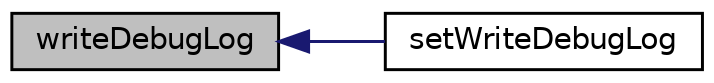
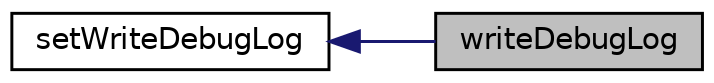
  digraph {
    rankdir=LR
    node [color=black fontname=Helvetica fontsize=10 shape=record style=filled]
    n1 [fillcolor=grey75 fontcolor=black height=0.2 label=writeDebugLog width=0.4]
    n2 [fillcolor=white height=0.2 label=setWriteDebugLog width=0.4]
-   n1 -> n2 [color=midnightblue dir=back fontname=Helvetica fontsize=10 labelfontname=Helvetica labelfontsize=10 style=solid]
+   n2 -> n1 [color=midnightblue dir=back fontname=Helvetica fontsize=10 labelfontname=Helvetica labelfontsize=10 style=solid]
  }
